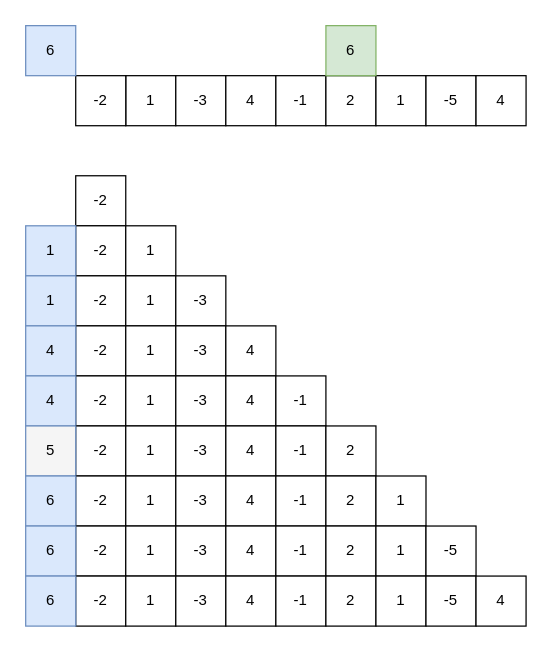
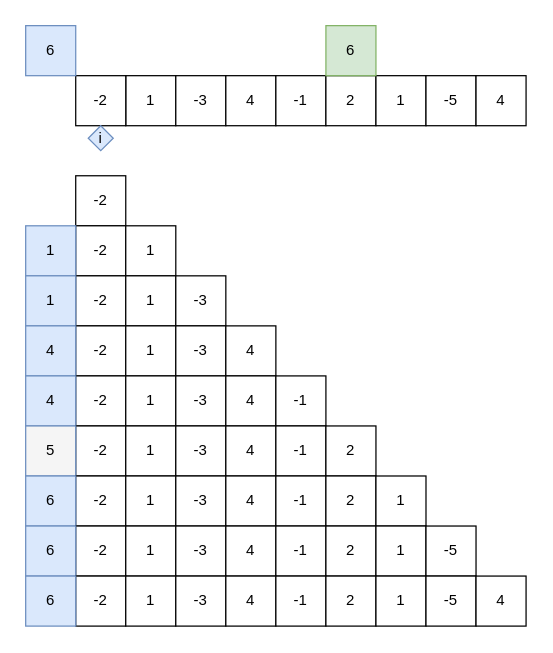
  <mxCell id="0" />
  <mxCell id="1" parent="0" />
  <mxCell id="2" value="1" style="rounded=0;whiteSpace=wrap;html=1;" parent="1" vertex="1"><mxGeometry x="100" y="60" width="40" height="40" as="geometry" /></mxCell>
  <mxCell id="3" value="-3" style="rounded=0;whiteSpace=wrap;html=1;" parent="1" vertex="1"><mxGeometry x="140" y="60" width="40" height="40" as="geometry" /></mxCell>
  <mxCell id="4" value="-2" style="rounded=0;whiteSpace=wrap;html=1;" parent="1" vertex="1"><mxGeometry x="60" y="60" width="40" height="40" as="geometry" /></mxCell>
  <mxCell id="5" value="4" style="rounded=0;whiteSpace=wrap;html=1;" parent="1" vertex="1"><mxGeometry x="180" y="60" width="40" height="40" as="geometry" /></mxCell>
  <mxCell id="6" value="-1" style="rounded=0;whiteSpace=wrap;html=1;" vertex="1" parent="1"><mxGeometry x="220" y="60" width="40" height="40" as="geometry" /></mxCell>
  <mxCell id="7" value="2" style="rounded=0;whiteSpace=wrap;html=1;" vertex="1" parent="1"><mxGeometry x="260" y="60" width="40" height="40" as="geometry" /></mxCell>
  <mxCell id="8" value="1" style="rounded=0;whiteSpace=wrap;html=1;" vertex="1" parent="1"><mxGeometry x="300" y="60" width="40" height="40" as="geometry" /></mxCell>
  <mxCell id="9" value="-5" style="rounded=0;whiteSpace=wrap;html=1;" vertex="1" parent="1"><mxGeometry x="340" y="60" width="40" height="40" as="geometry" /></mxCell>
  <mxCell id="10" value="4" style="rounded=0;whiteSpace=wrap;html=1;" vertex="1" parent="1"><mxGeometry x="380" y="60" width="40" height="40" as="geometry" /></mxCell>
+ <mxCell id="11" value="i" style="rhombus;whiteSpace=wrap;html=1;fillColor=#dae8fc;strokeColor=#6c8ebf;" vertex="1" parent="1"><mxGeometry x="70" y="100" width="20" height="20" as="geometry" /></mxCell>
  <mxCell id="12" value="6" style="rounded=0;whiteSpace=wrap;html=1;fillColor=#dae8fc;strokeColor=#6c8ebf;" vertex="1" parent="1"><mxGeometry x="20" y="20" width="40" height="40" as="geometry" /></mxCell>
  <mxCell id="13" value="6" style="rounded=0;whiteSpace=wrap;html=1;fillColor=#d5e8d4;strokeColor=#82b366;" vertex="1" parent="1"><mxGeometry x="260" y="20" width="40" height="40" as="geometry" /></mxCell>
  <mxCell id="14" value="-2" style="rounded=0;whiteSpace=wrap;html=1;" vertex="1" parent="1"><mxGeometry x="60" y="140" width="40" height="40" as="geometry" /></mxCell>
  <mxCell id="15" value="-2" style="rounded=0;whiteSpace=wrap;html=1;" vertex="1" parent="1"><mxGeometry x="60" y="180" width="40" height="40" as="geometry" /></mxCell>
  <mxCell id="16" value="1" style="rounded=0;whiteSpace=wrap;html=1;" vertex="1" parent="1"><mxGeometry x="100" y="180" width="40" height="40" as="geometry" /></mxCell>
  <mxCell id="17" value="1" style="rounded=0;whiteSpace=wrap;html=1;fillColor=#dae8fc;strokeColor=#6c8ebf;" vertex="1" parent="1"><mxGeometry x="20" y="180" width="40" height="40" as="geometry" /></mxCell>
  <mxCell id="18" value="-2" style="rounded=0;whiteSpace=wrap;html=1;" vertex="1" parent="1"><mxGeometry x="60" y="220" width="40" height="40" as="geometry" /></mxCell>
  <mxCell id="19" value="1" style="rounded=0;whiteSpace=wrap;html=1;" vertex="1" parent="1"><mxGeometry x="100" y="220" width="40" height="40" as="geometry" /></mxCell>
  <mxCell id="20" value="1" style="rounded=0;whiteSpace=wrap;html=1;fillColor=#dae8fc;strokeColor=#6c8ebf;" vertex="1" parent="1"><mxGeometry x="20" y="220" width="40" height="40" as="geometry" /></mxCell>
  <mxCell id="21" value="-3" style="rounded=0;whiteSpace=wrap;html=1;" vertex="1" parent="1"><mxGeometry x="140" y="220" width="40" height="40" as="geometry" /></mxCell>
  <mxCell id="22" value="-2" style="rounded=0;whiteSpace=wrap;html=1;" vertex="1" parent="1"><mxGeometry x="60" y="260" width="40" height="40" as="geometry" /></mxCell>
  <mxCell id="23" value="1" style="rounded=0;whiteSpace=wrap;html=1;" vertex="1" parent="1"><mxGeometry x="100" y="260" width="40" height="40" as="geometry" /></mxCell>
  <mxCell id="24" value="4" style="rounded=0;whiteSpace=wrap;html=1;fillColor=#dae8fc;strokeColor=#6c8ebf;" vertex="1" parent="1"><mxGeometry x="20" y="260" width="40" height="40" as="geometry" /></mxCell>
  <mxCell id="25" value="-3" style="rounded=0;whiteSpace=wrap;html=1;" vertex="1" parent="1"><mxGeometry x="140" y="260" width="40" height="40" as="geometry" /></mxCell>
  <mxCell id="26" value="4" style="rounded=0;whiteSpace=wrap;html=1;" vertex="1" parent="1"><mxGeometry x="180" y="260" width="40" height="40" as="geometry" /></mxCell>
  <mxCell id="27" value="-2" style="rounded=0;whiteSpace=wrap;html=1;" vertex="1" parent="1"><mxGeometry x="60" y="300" width="40" height="40" as="geometry" /></mxCell>
  <mxCell id="28" value="1" style="rounded=0;whiteSpace=wrap;html=1;" vertex="1" parent="1"><mxGeometry x="100" y="300" width="40" height="40" as="geometry" /></mxCell>
  <mxCell id="29" value="4" style="rounded=0;whiteSpace=wrap;html=1;fillColor=#dae8fc;strokeColor=#6c8ebf;" vertex="1" parent="1"><mxGeometry x="20" y="300" width="40" height="40" as="geometry" /></mxCell>
  <mxCell id="30" value="-3" style="rounded=0;whiteSpace=wrap;html=1;" vertex="1" parent="1"><mxGeometry x="140" y="300" width="40" height="40" as="geometry" /></mxCell>
  <mxCell id="31" value="4" style="rounded=0;whiteSpace=wrap;html=1;" vertex="1" parent="1"><mxGeometry x="180" y="300" width="40" height="40" as="geometry" /></mxCell>
  <mxCell id="32" value="-1" style="rounded=0;whiteSpace=wrap;html=1;" vertex="1" parent="1"><mxGeometry x="220" y="300" width="40" height="40" as="geometry" /></mxCell>
  <mxCell id="33" value="-2" style="rounded=0;whiteSpace=wrap;html=1;" vertex="1" parent="1"><mxGeometry x="60" y="340" width="40" height="40" as="geometry" /></mxCell>
  <mxCell id="34" value="1" style="rounded=0;whiteSpace=wrap;html=1;" vertex="1" parent="1"><mxGeometry x="100" y="340" width="40" height="40" as="geometry" /></mxCell>
  <mxCell id="35" value="5" style="rounded=0;whiteSpace=wrap;html=1;fillColor=#f5f5f5;strokeColor=#6c8ebf;" vertex="1" parent="1"><mxGeometry x="20" y="340" width="40" height="40" as="geometry" /></mxCell>
  <mxCell id="36" value="-3" style="rounded=0;whiteSpace=wrap;html=1;" vertex="1" parent="1"><mxGeometry x="140" y="340" width="40" height="40" as="geometry" /></mxCell>
  <mxCell id="37" value="4" style="rounded=0;whiteSpace=wrap;html=1;" vertex="1" parent="1"><mxGeometry x="180" y="340" width="40" height="40" as="geometry" /></mxCell>
  <mxCell id="38" value="-1" style="rounded=0;whiteSpace=wrap;html=1;" vertex="1" parent="1"><mxGeometry x="220" y="340" width="40" height="40" as="geometry" /></mxCell>
  <mxCell id="39" value="2" style="rounded=0;whiteSpace=wrap;html=1;" vertex="1" parent="1"><mxGeometry x="260" y="340" width="40" height="40" as="geometry" /></mxCell>
  <mxCell id="40" value="-2" style="rounded=0;whiteSpace=wrap;html=1;" vertex="1" parent="1"><mxGeometry x="60" y="380" width="40" height="40" as="geometry" /></mxCell>
  <mxCell id="41" value="1" style="rounded=0;whiteSpace=wrap;html=1;" vertex="1" parent="1"><mxGeometry x="100" y="380" width="40" height="40" as="geometry" /></mxCell>
  <mxCell id="42" value="6" style="rounded=0;whiteSpace=wrap;html=1;fillColor=#dae8fc;strokeColor=#6c8ebf;" vertex="1" parent="1"><mxGeometry x="20" y="380" width="40" height="40" as="geometry" /></mxCell>
  <mxCell id="43" value="-3" style="rounded=0;whiteSpace=wrap;html=1;" vertex="1" parent="1"><mxGeometry x="140" y="380" width="40" height="40" as="geometry" /></mxCell>
  <mxCell id="44" value="4" style="rounded=0;whiteSpace=wrap;html=1;" vertex="1" parent="1"><mxGeometry x="180" y="380" width="40" height="40" as="geometry" /></mxCell>
  <mxCell id="45" value="-1" style="rounded=0;whiteSpace=wrap;html=1;" vertex="1" parent="1"><mxGeometry x="220" y="380" width="40" height="40" as="geometry" /></mxCell>
  <mxCell id="46" value="2" style="rounded=0;whiteSpace=wrap;html=1;" vertex="1" parent="1"><mxGeometry x="260" y="380" width="40" height="40" as="geometry" /></mxCell>
  <mxCell id="47" value="1" style="rounded=0;whiteSpace=wrap;html=1;" vertex="1" parent="1"><mxGeometry x="300" y="380" width="40" height="40" as="geometry" /></mxCell>
  <mxCell id="48" value="-2" style="rounded=0;whiteSpace=wrap;html=1;" vertex="1" parent="1"><mxGeometry x="60" y="420" width="40" height="40" as="geometry" /></mxCell>
  <mxCell id="49" value="1" style="rounded=0;whiteSpace=wrap;html=1;" vertex="1" parent="1"><mxGeometry x="100" y="420" width="40" height="40" as="geometry" /></mxCell>
  <mxCell id="50" value="6" style="rounded=0;whiteSpace=wrap;html=1;fillColor=#dae8fc;strokeColor=#6c8ebf;" vertex="1" parent="1"><mxGeometry x="20" y="420" width="40" height="40" as="geometry" /></mxCell>
  <mxCell id="51" value="-3" style="rounded=0;whiteSpace=wrap;html=1;" vertex="1" parent="1"><mxGeometry x="140" y="420" width="40" height="40" as="geometry" /></mxCell>
  <mxCell id="52" value="4" style="rounded=0;whiteSpace=wrap;html=1;" vertex="1" parent="1"><mxGeometry x="180" y="420" width="40" height="40" as="geometry" /></mxCell>
  <mxCell id="53" value="-1" style="rounded=0;whiteSpace=wrap;html=1;" vertex="1" parent="1"><mxGeometry x="220" y="420" width="40" height="40" as="geometry" /></mxCell>
  <mxCell id="54" value="2" style="rounded=0;whiteSpace=wrap;html=1;" vertex="1" parent="1"><mxGeometry x="260" y="420" width="40" height="40" as="geometry" /></mxCell>
  <mxCell id="55" value="1" style="rounded=0;whiteSpace=wrap;html=1;" vertex="1" parent="1"><mxGeometry x="300" y="420" width="40" height="40" as="geometry" /></mxCell>
  <mxCell id="56" value="-5" style="rounded=0;whiteSpace=wrap;html=1;" vertex="1" parent="1"><mxGeometry x="340" y="420" width="40" height="40" as="geometry" /></mxCell>
  <mxCell id="57" value="-2" style="rounded=0;whiteSpace=wrap;html=1;" vertex="1" parent="1"><mxGeometry x="60" y="460" width="40" height="40" as="geometry" /></mxCell>
  <mxCell id="58" value="1" style="rounded=0;whiteSpace=wrap;html=1;" vertex="1" parent="1"><mxGeometry x="100" y="460" width="40" height="40" as="geometry" /></mxCell>
  <mxCell id="59" value="6" style="rounded=0;whiteSpace=wrap;html=1;fillColor=#dae8fc;strokeColor=#6c8ebf;" vertex="1" parent="1"><mxGeometry x="20" y="460" width="40" height="40" as="geometry" /></mxCell>
  <mxCell id="60" value="-3" style="rounded=0;whiteSpace=wrap;html=1;" vertex="1" parent="1"><mxGeometry x="140" y="460" width="40" height="40" as="geometry" /></mxCell>
  <mxCell id="61" value="4" style="rounded=0;whiteSpace=wrap;html=1;" vertex="1" parent="1"><mxGeometry x="180" y="460" width="40" height="40" as="geometry" /></mxCell>
  <mxCell id="62" value="-1" style="rounded=0;whiteSpace=wrap;html=1;" vertex="1" parent="1"><mxGeometry x="220" y="460" width="40" height="40" as="geometry" /></mxCell>
  <mxCell id="63" value="2" style="rounded=0;whiteSpace=wrap;html=1;" vertex="1" parent="1"><mxGeometry x="260" y="460" width="40" height="40" as="geometry" /></mxCell>
  <mxCell id="64" value="1" style="rounded=0;whiteSpace=wrap;html=1;" vertex="1" parent="1"><mxGeometry x="300" y="460" width="40" height="40" as="geometry" /></mxCell>
  <mxCell id="65" value="-5" style="rounded=0;whiteSpace=wrap;html=1;" vertex="1" parent="1"><mxGeometry x="340" y="460" width="40" height="40" as="geometry" /></mxCell>
  <mxCell id="66" value="4" style="rounded=0;whiteSpace=wrap;html=1;" vertex="1" parent="1"><mxGeometry x="380" y="460" width="40" height="40" as="geometry" /></mxCell>
